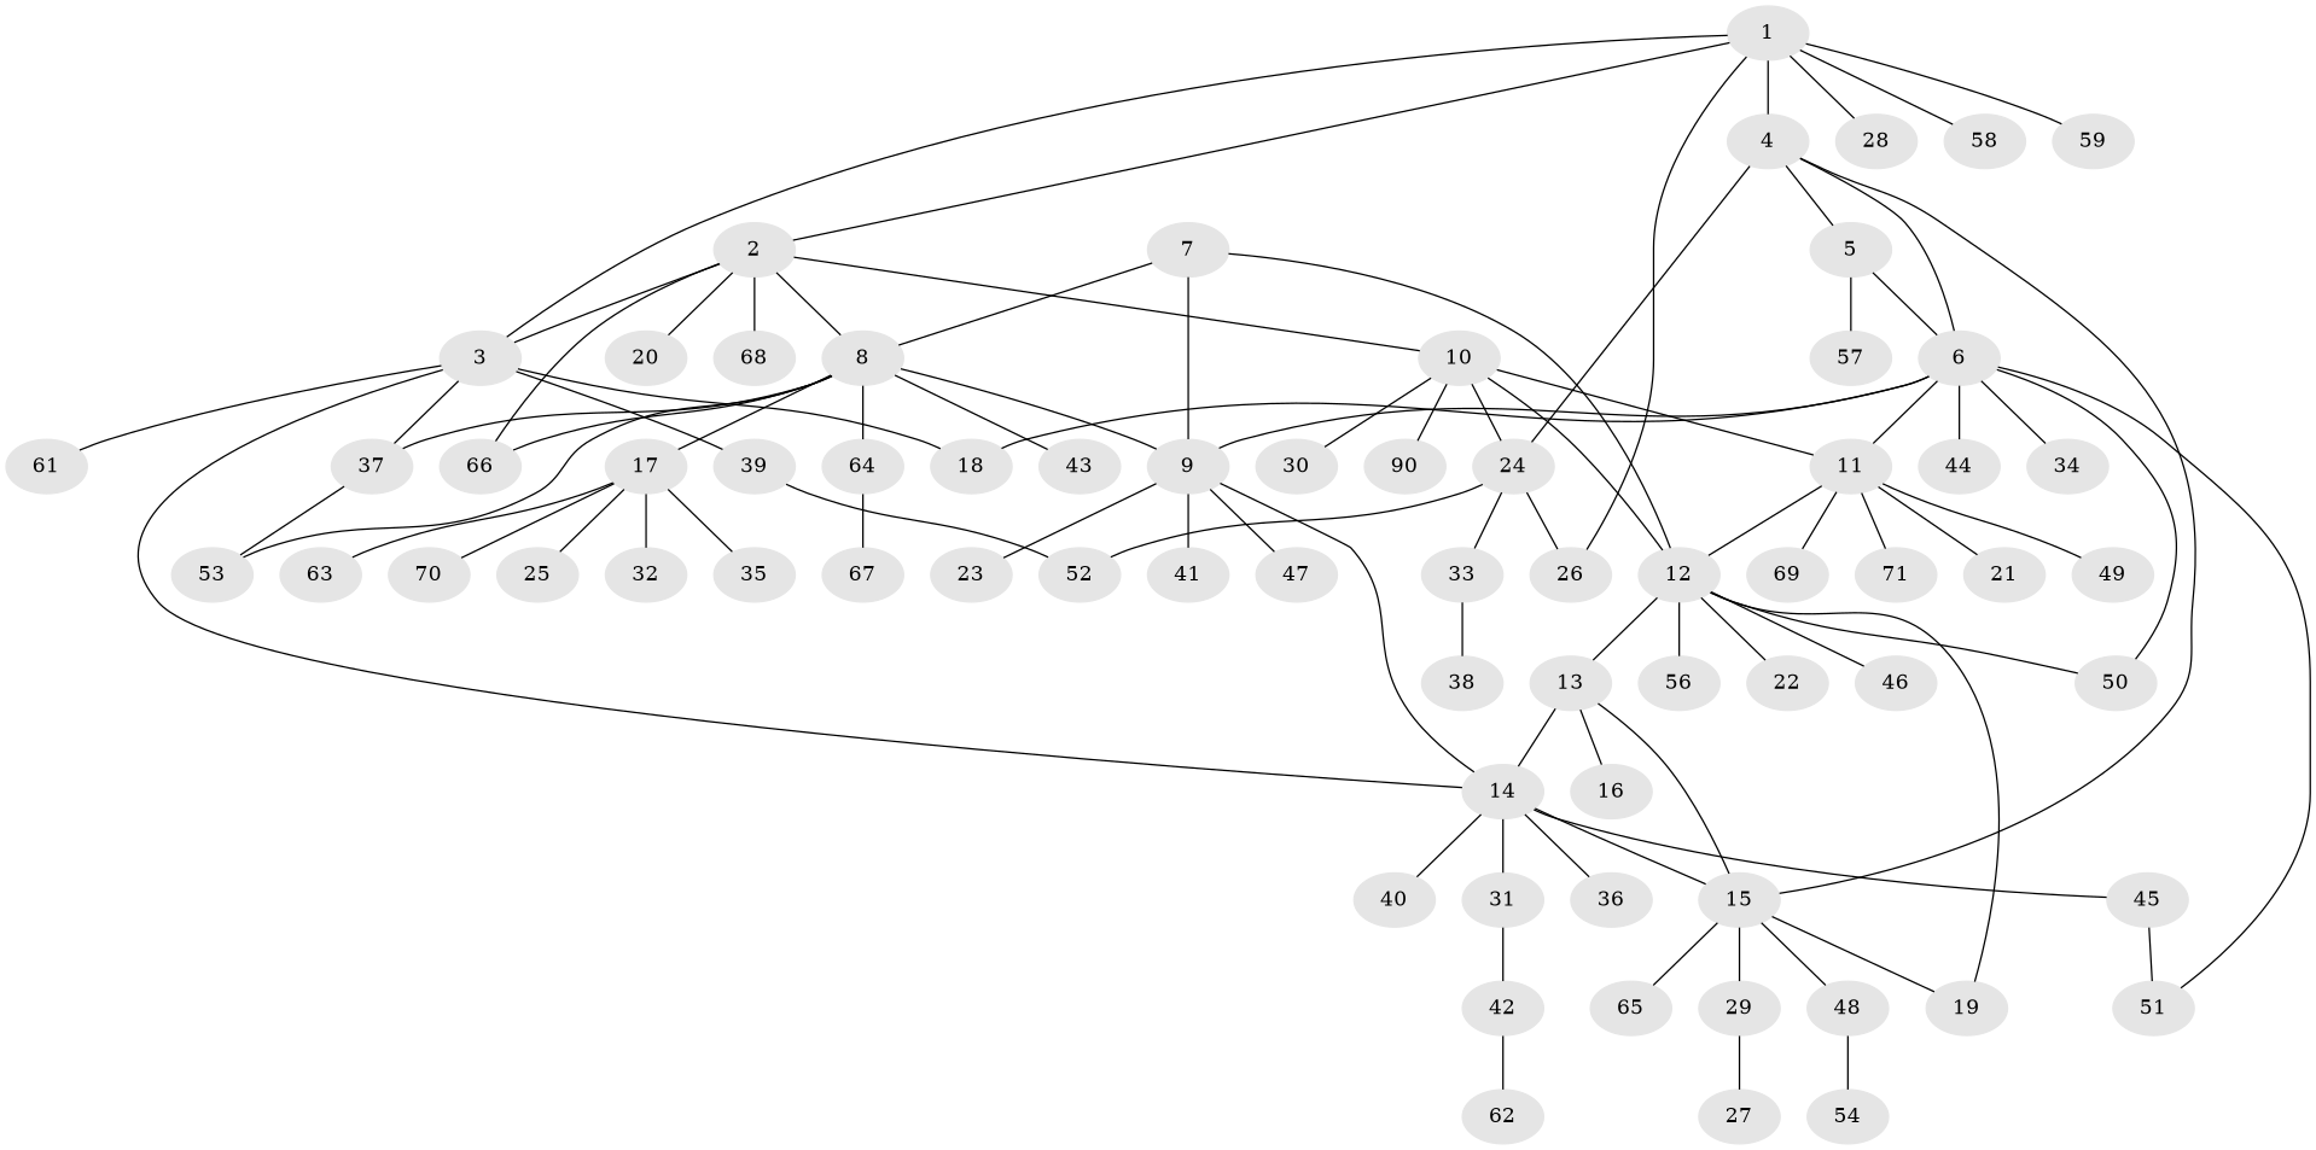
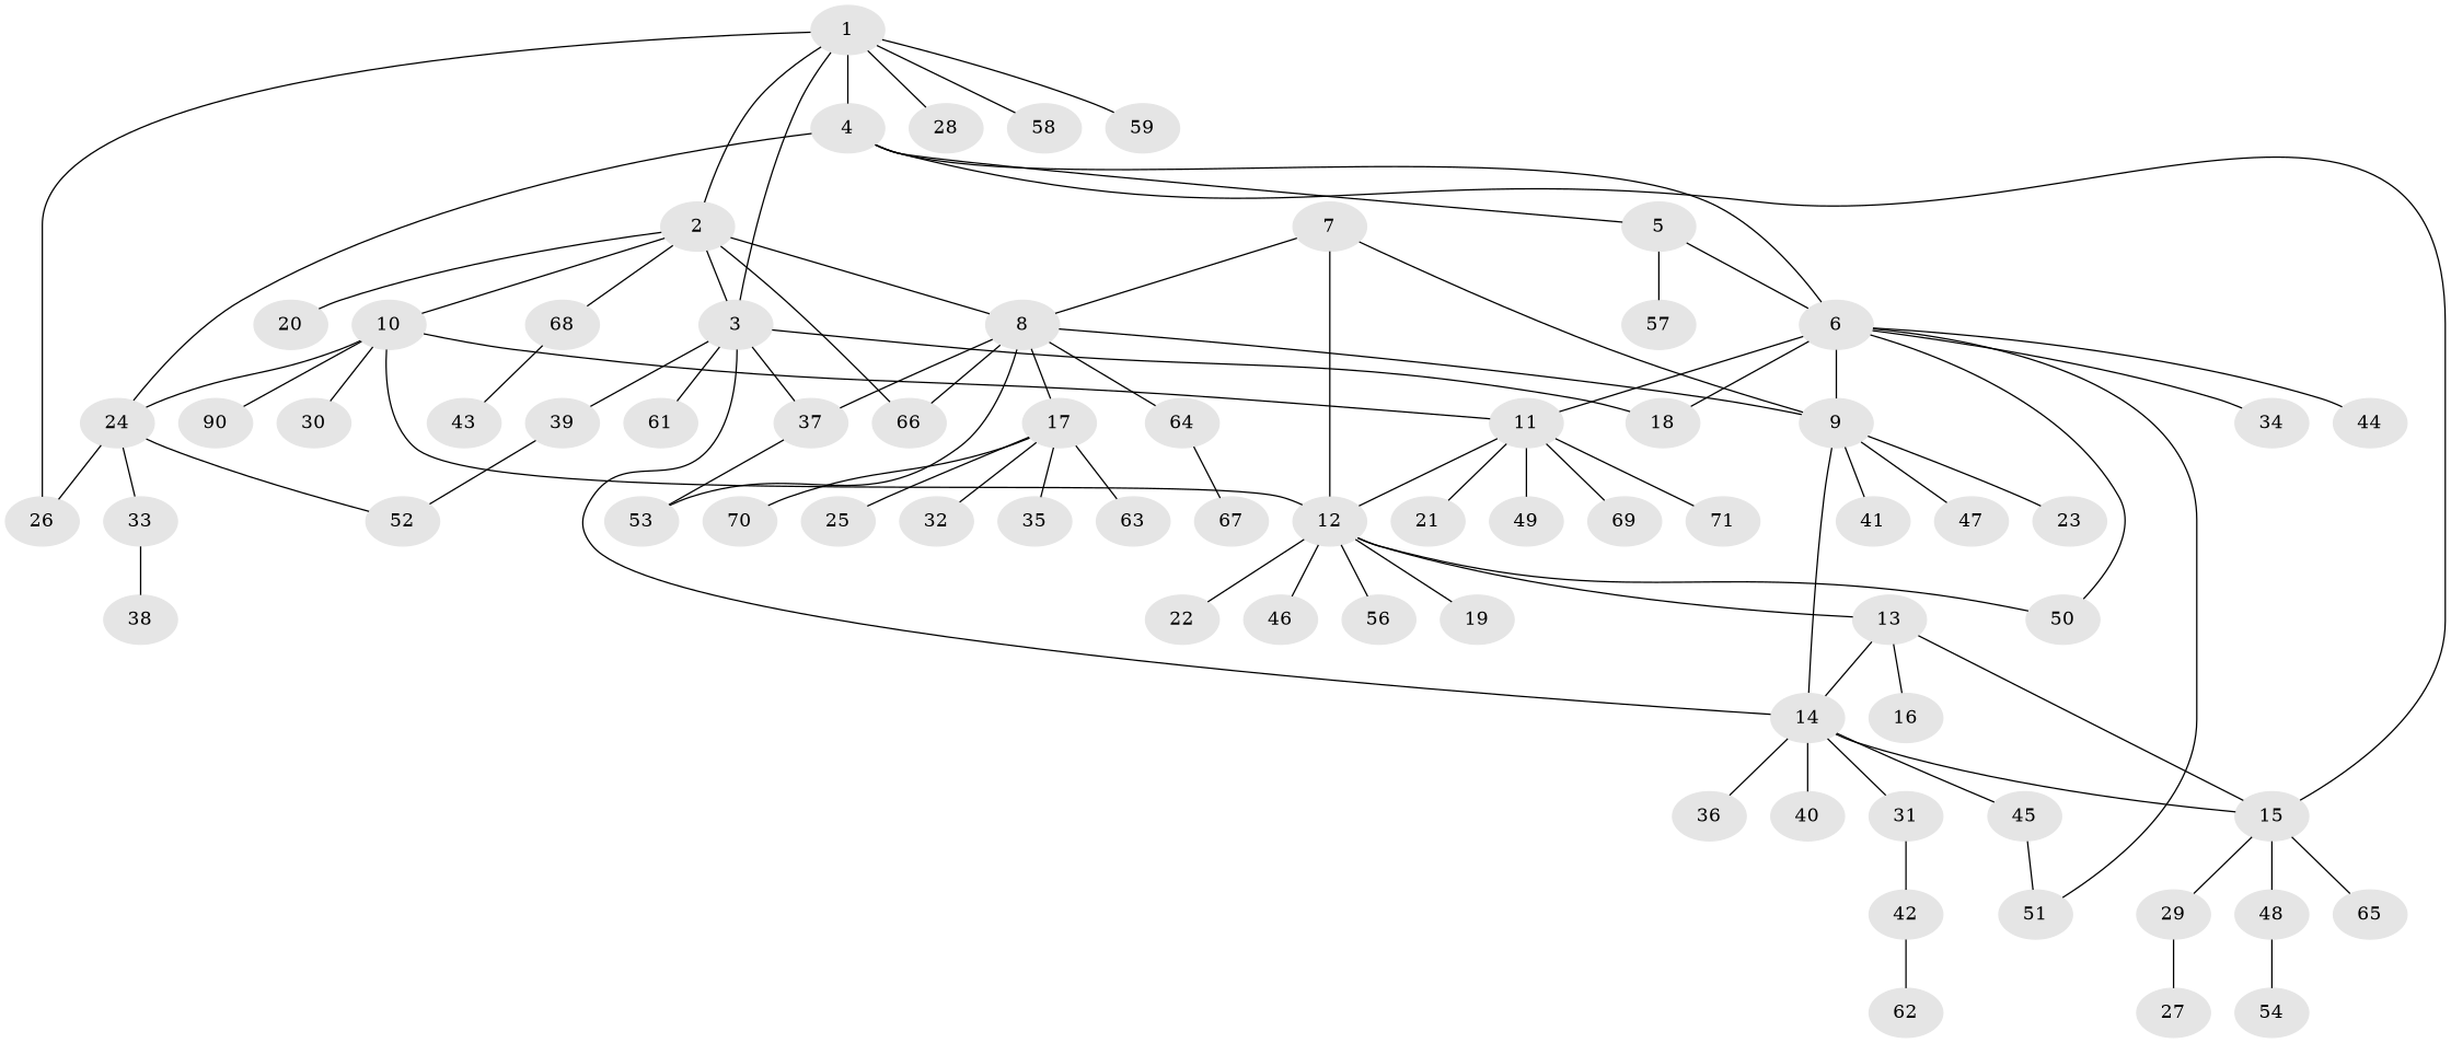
  graph {
    node [color=gray90 style=filled]
    1
    2
    3
    4
    26
    28
    58
    59
    8
    10
    20
    66
    68
    14
    18
    37
    39
    61
    5
    6
    15
    24
    9
    17
    43
    53
    64
    11
    12
    30
    n31 [label=90]
    31
    36
    40
    45
    52
    57
    34
    44
    50
    51
    19
    29
    48
    65
    33
    23
    41
    47
    21
    49
    69
    71
    7
    13
    22
    46
    56
    25
    32
    35
    63
    70
    67
    16
    42
    27
    54
    38
    62
    1 -- 2
    1 -- 3
    1 -- 4
    1 -- 26
    1 -- 28
    1 -- 58
    1 -- 59
    2 -- 3
    2 -- 8
    2 -- 10
    2 -- 20
    2 -- 66
    2 -- 68
    3 -- 14
    3 -- 18
    3 -- 37
    3 -- 39
    3 -- 61
    4 -- 5
    4 -- 6
    4 -- 15
    4 -- 24
    8 -- 66
    8 -- 37
    8 -- 9
    8 -- 17
-   8 -- 43
+   68 -- 43
    8 -- 53
    8 -- 64
    10 -- 24
    10 -- 11
    10 -- 12
    10 -- 30
    10 -- n31
    14 -- 15
    14 -- 31
    14 -- 36
    14 -- 40
    14 -- 45
    37 -- 53
    39 -- 52
    5 -- 6
    5 -- 57
    6 -- 18
    6 -- 9
    6 -- 11
    6 -- 34
    6 -- 44
    6 -- 50
    6 -- 51
-   15 -- 19
    15 -- 29
    15 -- 48
    15 -- 65
    24 -- 26
    24 -- 52
    24 -- 33
    9 -- 14
    9 -- 23
    9 -- 41
    9 -- 47
    17 -- 25
    17 -- 32
    17 -- 35
    17 -- 63
    17 -- 70
    64 -- 67
    11 -- 12
    11 -- 21
    11 -- 49
    11 -- 69
    11 -- 71
    12 -- 50
    12 -- 19
    12 -- 13
    12 -- 22
    12 -- 46
    12 -- 56
    31 -- 42
    45 -- 51
    29 -- 27
    48 -- 54
    33 -- 38
    7 -- 8
    7 -- 9
    7 -- 12
    13 -- 14
    13 -- 15
    13 -- 16
    42 -- 62
  }
